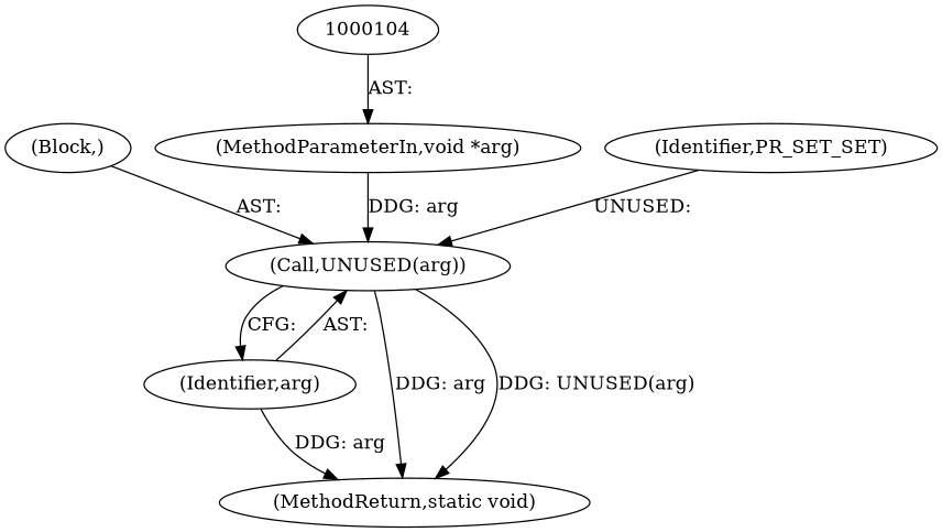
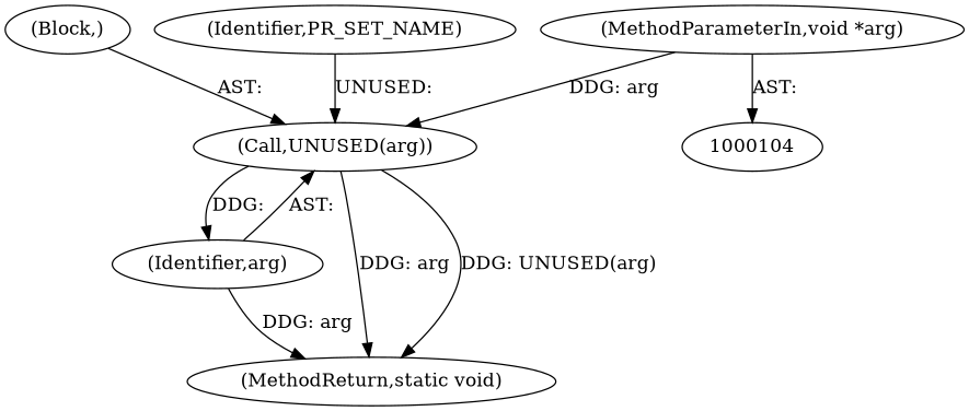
  digraph {
    n1 [label="(Call,UNUSED(arg))"]
    n2 [label="(Identifier,arg)"]
    n3 [label="(MethodReturn,static void)"]
    n4 [label="(Block,)"]
    n5 [label="(MethodParameterIn,void *arg)"]
    1000104
-   n7 [label="(Identifier,PR_SET_SET)"]
-   n1 -> n2 [label="CFG: "]
+   n7 [label="(Identifier,PR_SET_NAME)"]
+   n1 -> n2 [label="DDG: "]
    n1 -> n3 [label="DDG: arg"]
    n1 -> n3 [label="DDG: UNUSED(arg)"]
    n2 -> n1 [label="AST: "]
    n2 -> n3 [label="DDG: arg"]
    n4 -> n1 [label="AST: "]
    n5 -> n1 [label="DDG: arg"]
-   1000104 -> n5 [label="AST: "]
+   n5 -> 1000104 [label="AST: "]
    n7 -> n1 [label="UNUSED: "]
  }
